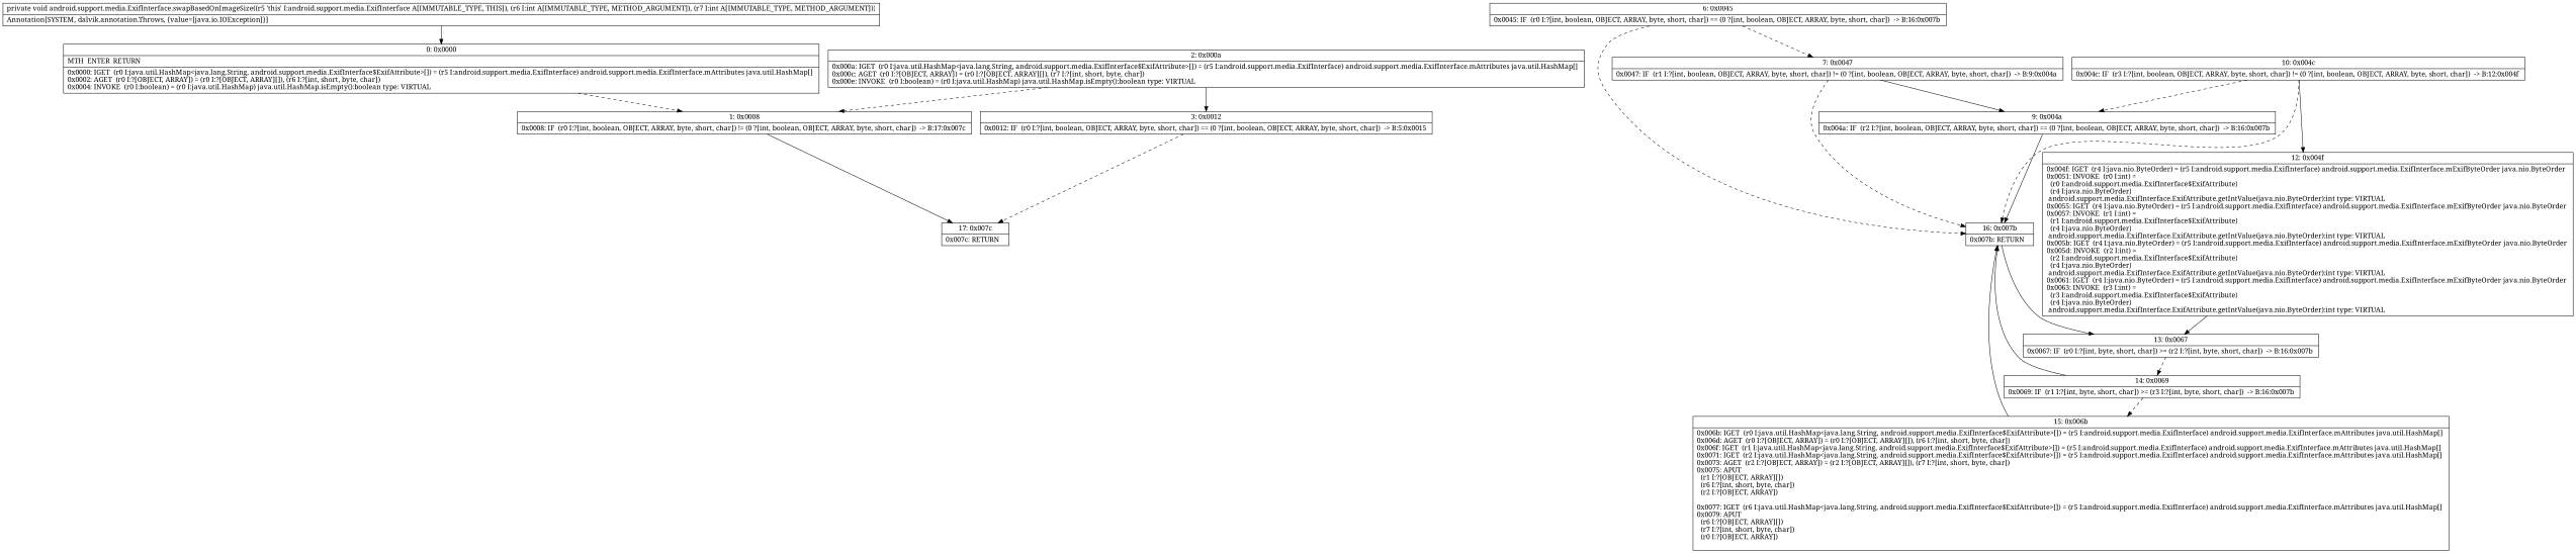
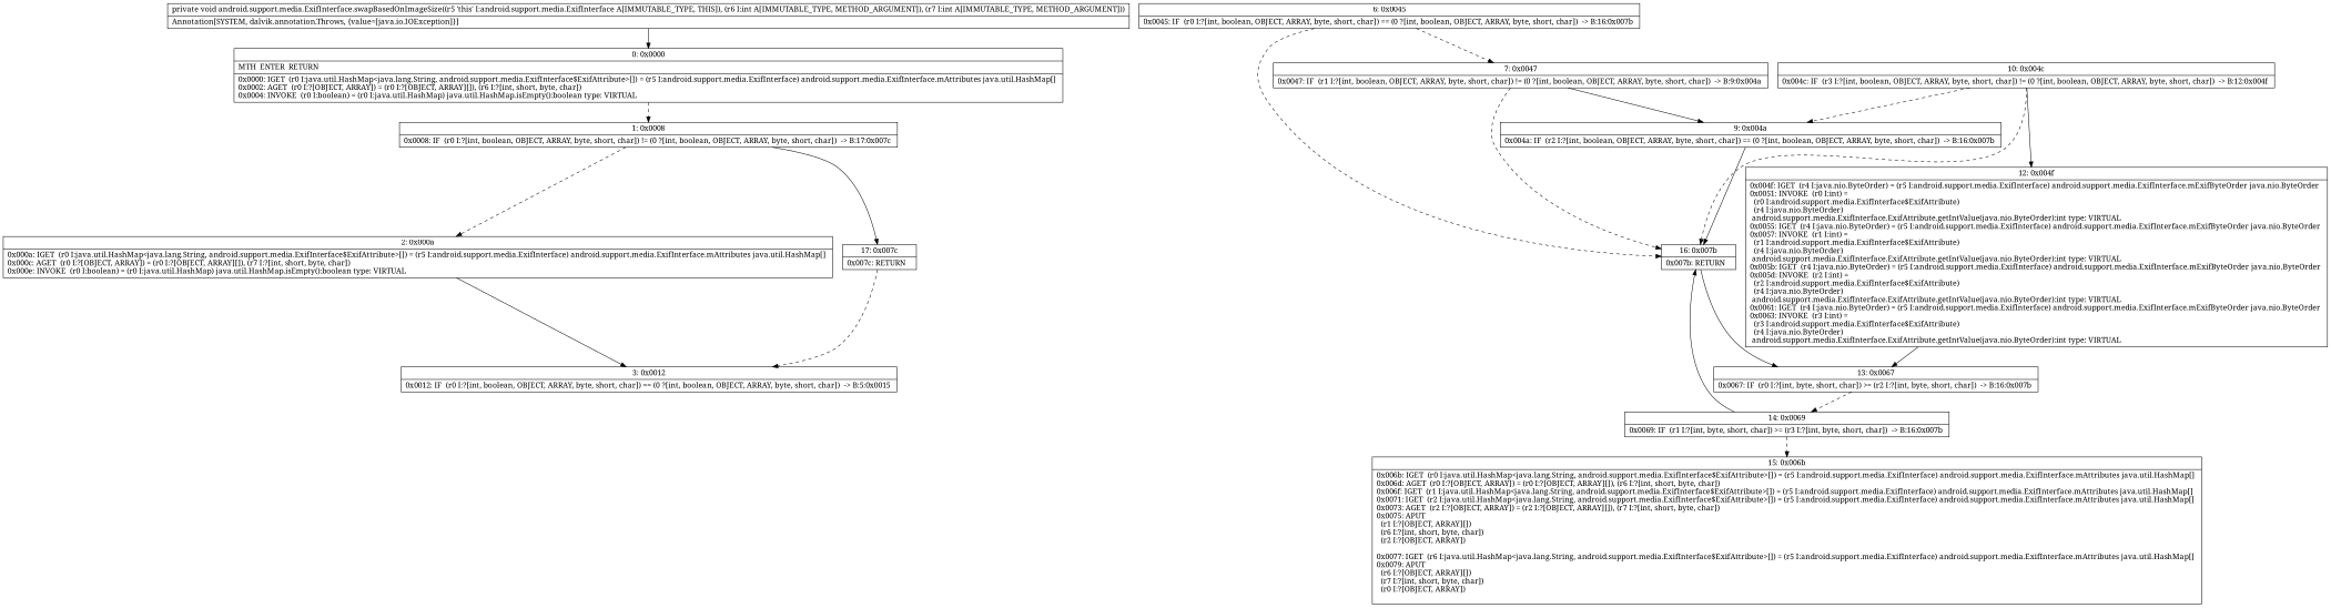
  digraph {
    fontname="Noto Serif"
    node [fontname="Noto Serif" shape=record]
    edge [fontname="Noto Serif"]
    n1 [label="{0\:\ 0x0000|MTH_ENTER_RETURN\l|0x0000: IGET  (r0 I:java.util.HashMap\<java.lang.String, android.support.media.ExifInterface$ExifAttribute\>[]) = (r5 I:android.support.media.ExifInterface) android.support.media.ExifInterface.mAttributes java.util.HashMap[] \l0x0002: AGET  (r0 I:?[OBJECT, ARRAY]) = (r0 I:?[OBJECT, ARRAY][]), (r6 I:?[int, short, byte, char]) \l0x0004: INVOKE  (r0 I:boolean) = (r0 I:java.util.HashMap) java.util.HashMap.isEmpty():boolean type: VIRTUAL \l}"]
    n2 [label="{1\:\ 0x0008|0x0008: IF  (r0 I:?[int, boolean, OBJECT, ARRAY, byte, short, char]) != (0 ?[int, boolean, OBJECT, ARRAY, byte, short, char])  \-\> B:17:0x007c \l}"]
    n3 [label="{2\:\ 0x000a|0x000a: IGET  (r0 I:java.util.HashMap\<java.lang.String, android.support.media.ExifInterface$ExifAttribute\>[]) = (r5 I:android.support.media.ExifInterface) android.support.media.ExifInterface.mAttributes java.util.HashMap[] \l0x000c: AGET  (r0 I:?[OBJECT, ARRAY]) = (r0 I:?[OBJECT, ARRAY][]), (r7 I:?[int, short, byte, char]) \l0x000e: INVOKE  (r0 I:boolean) = (r0 I:java.util.HashMap) java.util.HashMap.isEmpty():boolean type: VIRTUAL \l}"]
    n4 [label="{17\:\ 0x007c|0x007c: RETURN   \l}"]
    n5 [label="{3\:\ 0x0012|0x0012: IF  (r0 I:?[int, boolean, OBJECT, ARRAY, byte, short, char]) == (0 ?[int, boolean, OBJECT, ARRAY, byte, short, char])  \-\> B:5:0x0015 \l}"]
    n6 [label="{6\:\ 0x0045|0x0045: IF  (r0 I:?[int, boolean, OBJECT, ARRAY, byte, short, char]) == (0 ?[int, boolean, OBJECT, ARRAY, byte, short, char])  \-\> B:16:0x007b \l}"]
    n7 [label="{7\:\ 0x0047|0x0047: IF  (r1 I:?[int, boolean, OBJECT, ARRAY, byte, short, char]) != (0 ?[int, boolean, OBJECT, ARRAY, byte, short, char])  \-\> B:9:0x004a \l}"]
    n8 [label="{16\:\ 0x007b|0x007b: RETURN   \l}"]
    n9 [label="{9\:\ 0x004a|0x004a: IF  (r2 I:?[int, boolean, OBJECT, ARRAY, byte, short, char]) == (0 ?[int, boolean, OBJECT, ARRAY, byte, short, char])  \-\> B:16:0x007b \l}"]
    n10 [label="{13\:\ 0x0067|0x0067: IF  (r0 I:?[int, byte, short, char]) \>= (r2 I:?[int, byte, short, char])  \-\> B:16:0x007b \l}"]
    n11 [label="{10\:\ 0x004c|0x004c: IF  (r3 I:?[int, boolean, OBJECT, ARRAY, byte, short, char]) != (0 ?[int, boolean, OBJECT, ARRAY, byte, short, char])  \-\> B:12:0x004f \l}"]
    n12 [label="{12\:\ 0x004f|0x004f: IGET  (r4 I:java.nio.ByteOrder) = (r5 I:android.support.media.ExifInterface) android.support.media.ExifInterface.mExifByteOrder java.nio.ByteOrder \l0x0051: INVOKE  (r0 I:int) = \l  (r0 I:android.support.media.ExifInterface$ExifAttribute)\l  (r4 I:java.nio.ByteOrder)\l android.support.media.ExifInterface.ExifAttribute.getIntValue(java.nio.ByteOrder):int type: VIRTUAL \l0x0055: IGET  (r4 I:java.nio.ByteOrder) = (r5 I:android.support.media.ExifInterface) android.support.media.ExifInterface.mExifByteOrder java.nio.ByteOrder \l0x0057: INVOKE  (r1 I:int) = \l  (r1 I:android.support.media.ExifInterface$ExifAttribute)\l  (r4 I:java.nio.ByteOrder)\l android.support.media.ExifInterface.ExifAttribute.getIntValue(java.nio.ByteOrder):int type: VIRTUAL \l0x005b: IGET  (r4 I:java.nio.ByteOrder) = (r5 I:android.support.media.ExifInterface) android.support.media.ExifInterface.mExifByteOrder java.nio.ByteOrder \l0x005d: INVOKE  (r2 I:int) = \l  (r2 I:android.support.media.ExifInterface$ExifAttribute)\l  (r4 I:java.nio.ByteOrder)\l android.support.media.ExifInterface.ExifAttribute.getIntValue(java.nio.ByteOrder):int type: VIRTUAL \l0x0061: IGET  (r4 I:java.nio.ByteOrder) = (r5 I:android.support.media.ExifInterface) android.support.media.ExifInterface.mExifByteOrder java.nio.ByteOrder \l0x0063: INVOKE  (r3 I:int) = \l  (r3 I:android.support.media.ExifInterface$ExifAttribute)\l  (r4 I:java.nio.ByteOrder)\l android.support.media.ExifInterface.ExifAttribute.getIntValue(java.nio.ByteOrder):int type: VIRTUAL \l}"]
    n13 [label="{14\:\ 0x0069|0x0069: IF  (r1 I:?[int, byte, short, char]) \>= (r3 I:?[int, byte, short, char])  \-\> B:16:0x007b \l}"]
    n14 [label="{15\:\ 0x006b|0x006b: IGET  (r0 I:java.util.HashMap\<java.lang.String, android.support.media.ExifInterface$ExifAttribute\>[]) = (r5 I:android.support.media.ExifInterface) android.support.media.ExifInterface.mAttributes java.util.HashMap[] \l0x006d: AGET  (r0 I:?[OBJECT, ARRAY]) = (r0 I:?[OBJECT, ARRAY][]), (r6 I:?[int, short, byte, char]) \l0x006f: IGET  (r1 I:java.util.HashMap\<java.lang.String, android.support.media.ExifInterface$ExifAttribute\>[]) = (r5 I:android.support.media.ExifInterface) android.support.media.ExifInterface.mAttributes java.util.HashMap[] \l0x0071: IGET  (r2 I:java.util.HashMap\<java.lang.String, android.support.media.ExifInterface$ExifAttribute\>[]) = (r5 I:android.support.media.ExifInterface) android.support.media.ExifInterface.mAttributes java.util.HashMap[] \l0x0073: AGET  (r2 I:?[OBJECT, ARRAY]) = (r2 I:?[OBJECT, ARRAY][]), (r7 I:?[int, short, byte, char]) \l0x0075: APUT  \l  (r1 I:?[OBJECT, ARRAY][])\l  (r6 I:?[int, short, byte, char])\l  (r2 I:?[OBJECT, ARRAY])\l \l0x0077: IGET  (r6 I:java.util.HashMap\<java.lang.String, android.support.media.ExifInterface$ExifAttribute\>[]) = (r5 I:android.support.media.ExifInterface) android.support.media.ExifInterface.mAttributes java.util.HashMap[] \l0x0079: APUT  \l  (r6 I:?[OBJECT, ARRAY][])\l  (r7 I:?[int, short, byte, char])\l  (r0 I:?[OBJECT, ARRAY])\l \l}"]
    n15 [label="{private void android.support.media.ExifInterface.swapBasedOnImageSize((r5 'this' I:android.support.media.ExifInterface A[IMMUTABLE_TYPE, THIS]), (r6 I:int A[IMMUTABLE_TYPE, METHOD_ARGUMENT]), (r7 I:int A[IMMUTABLE_TYPE, METHOD_ARGUMENT]))  | Annotation[SYSTEM, dalvik.annotation.Throws, \{value=[java.io.IOException]\}]\l}"]
    n1 -> n2 [style=dashed]
-   n3 -> n2 [style=dashed]
+   n2 -> n3 [style=dashed]
    n2 -> n4
    n3 -> n5
-   n5 -> n4 [style=dashed]
+   n4 -> n5 [style=dashed]
    n6 -> n7 [style=dashed]
    n6 -> n8 [style=dashed]
    n7 -> n8 [style=dashed]
    n7 -> n9
    n8 -> n10
    n9 -> n8
    n10 -> n13 [style=dashed]
    n11 -> n8 [style=dashed]
    n11 -> n9 [style=dashed]
    n11 -> n12
    n12 -> n10
    n13 -> n8
    n13 -> n14 [style=dashed]
-   n14 -> n8
    n15 -> n1
  }
